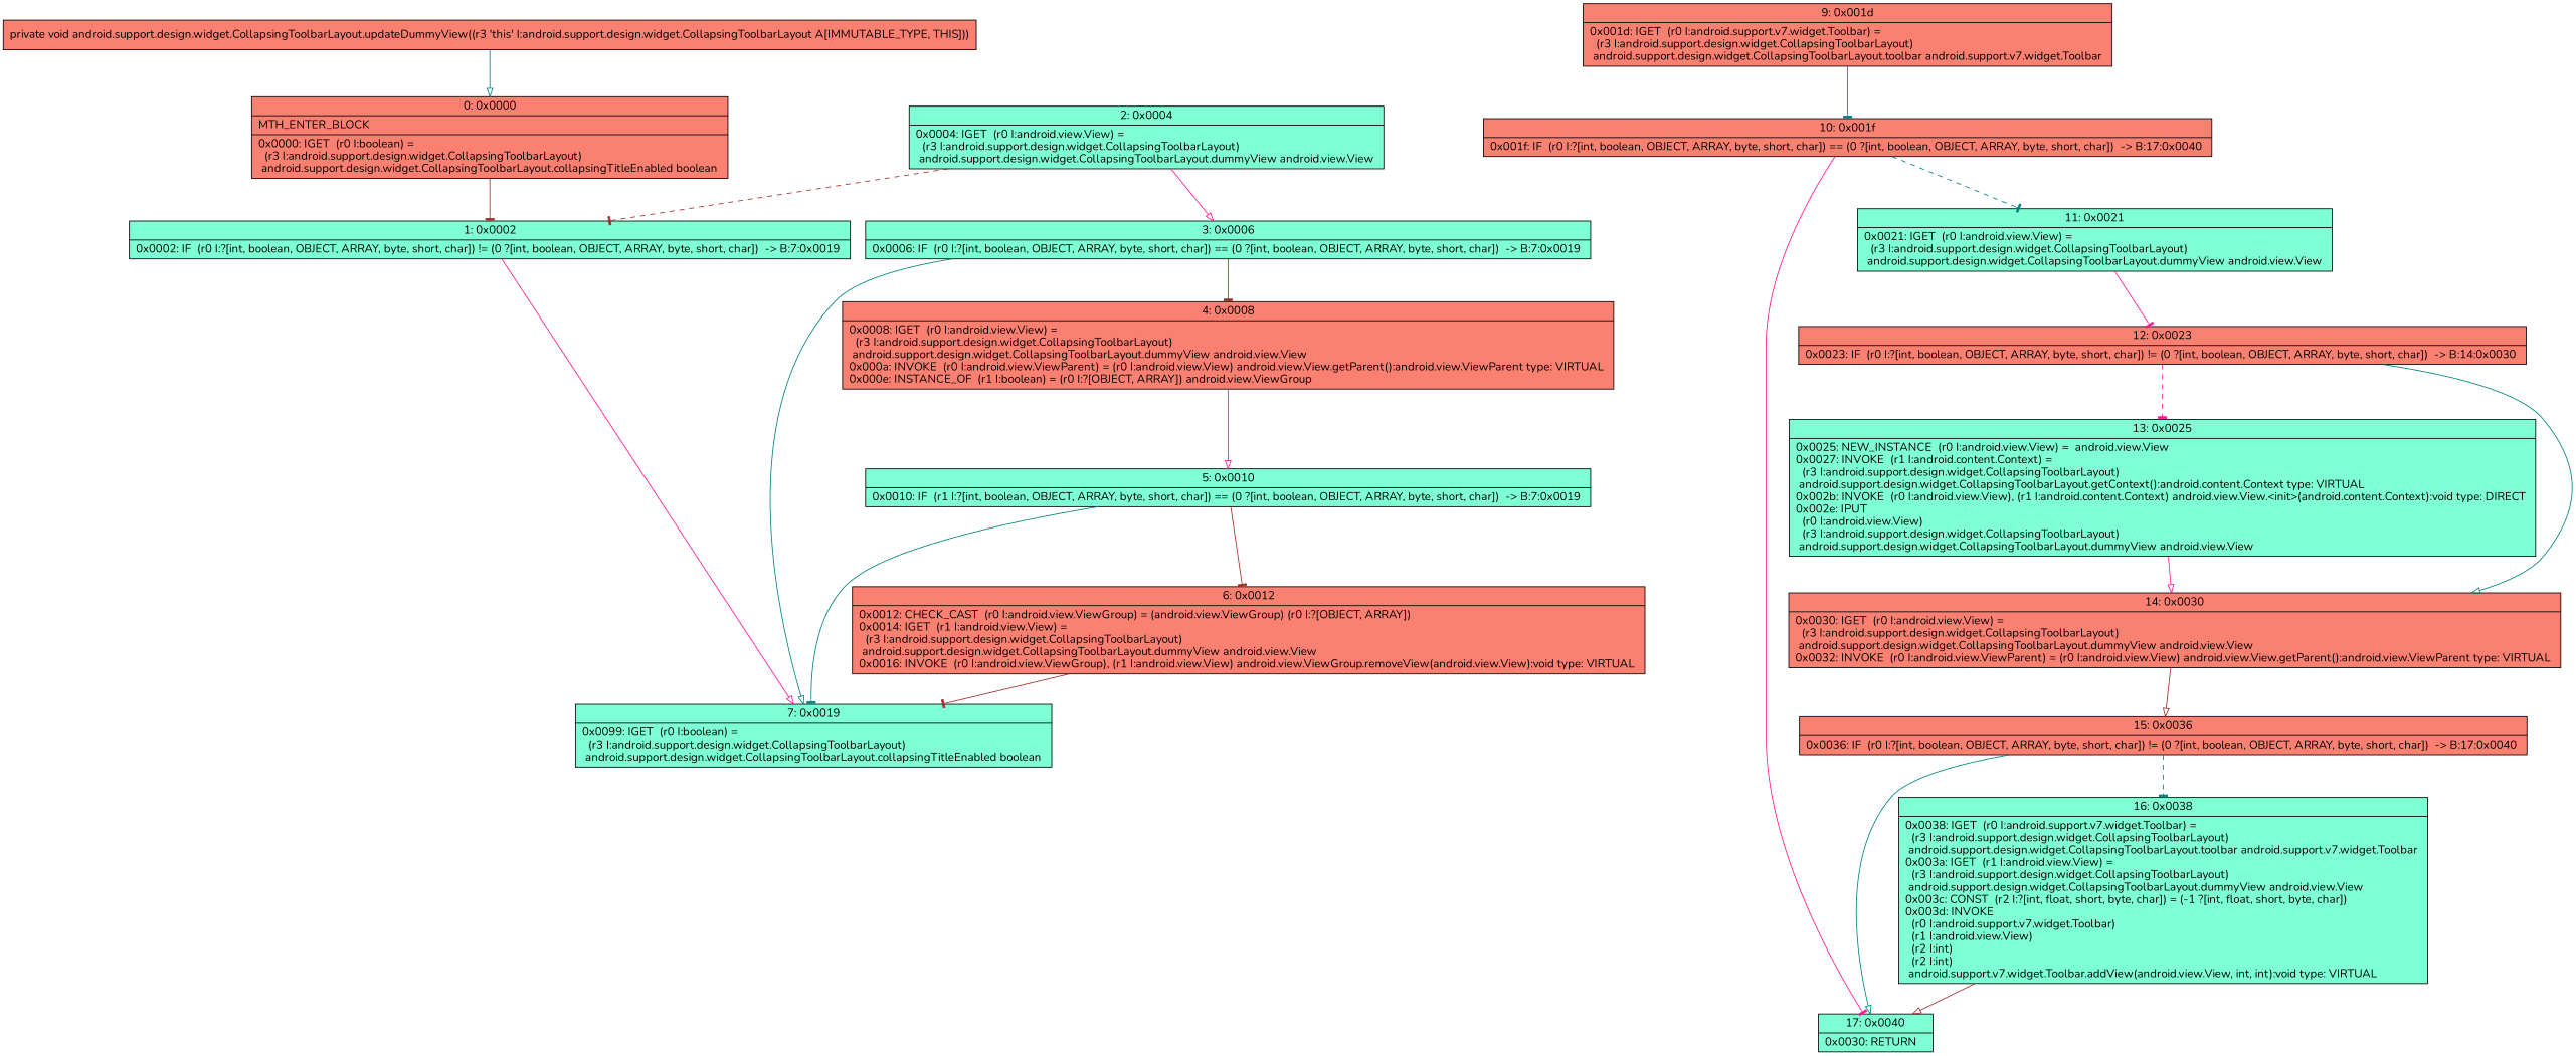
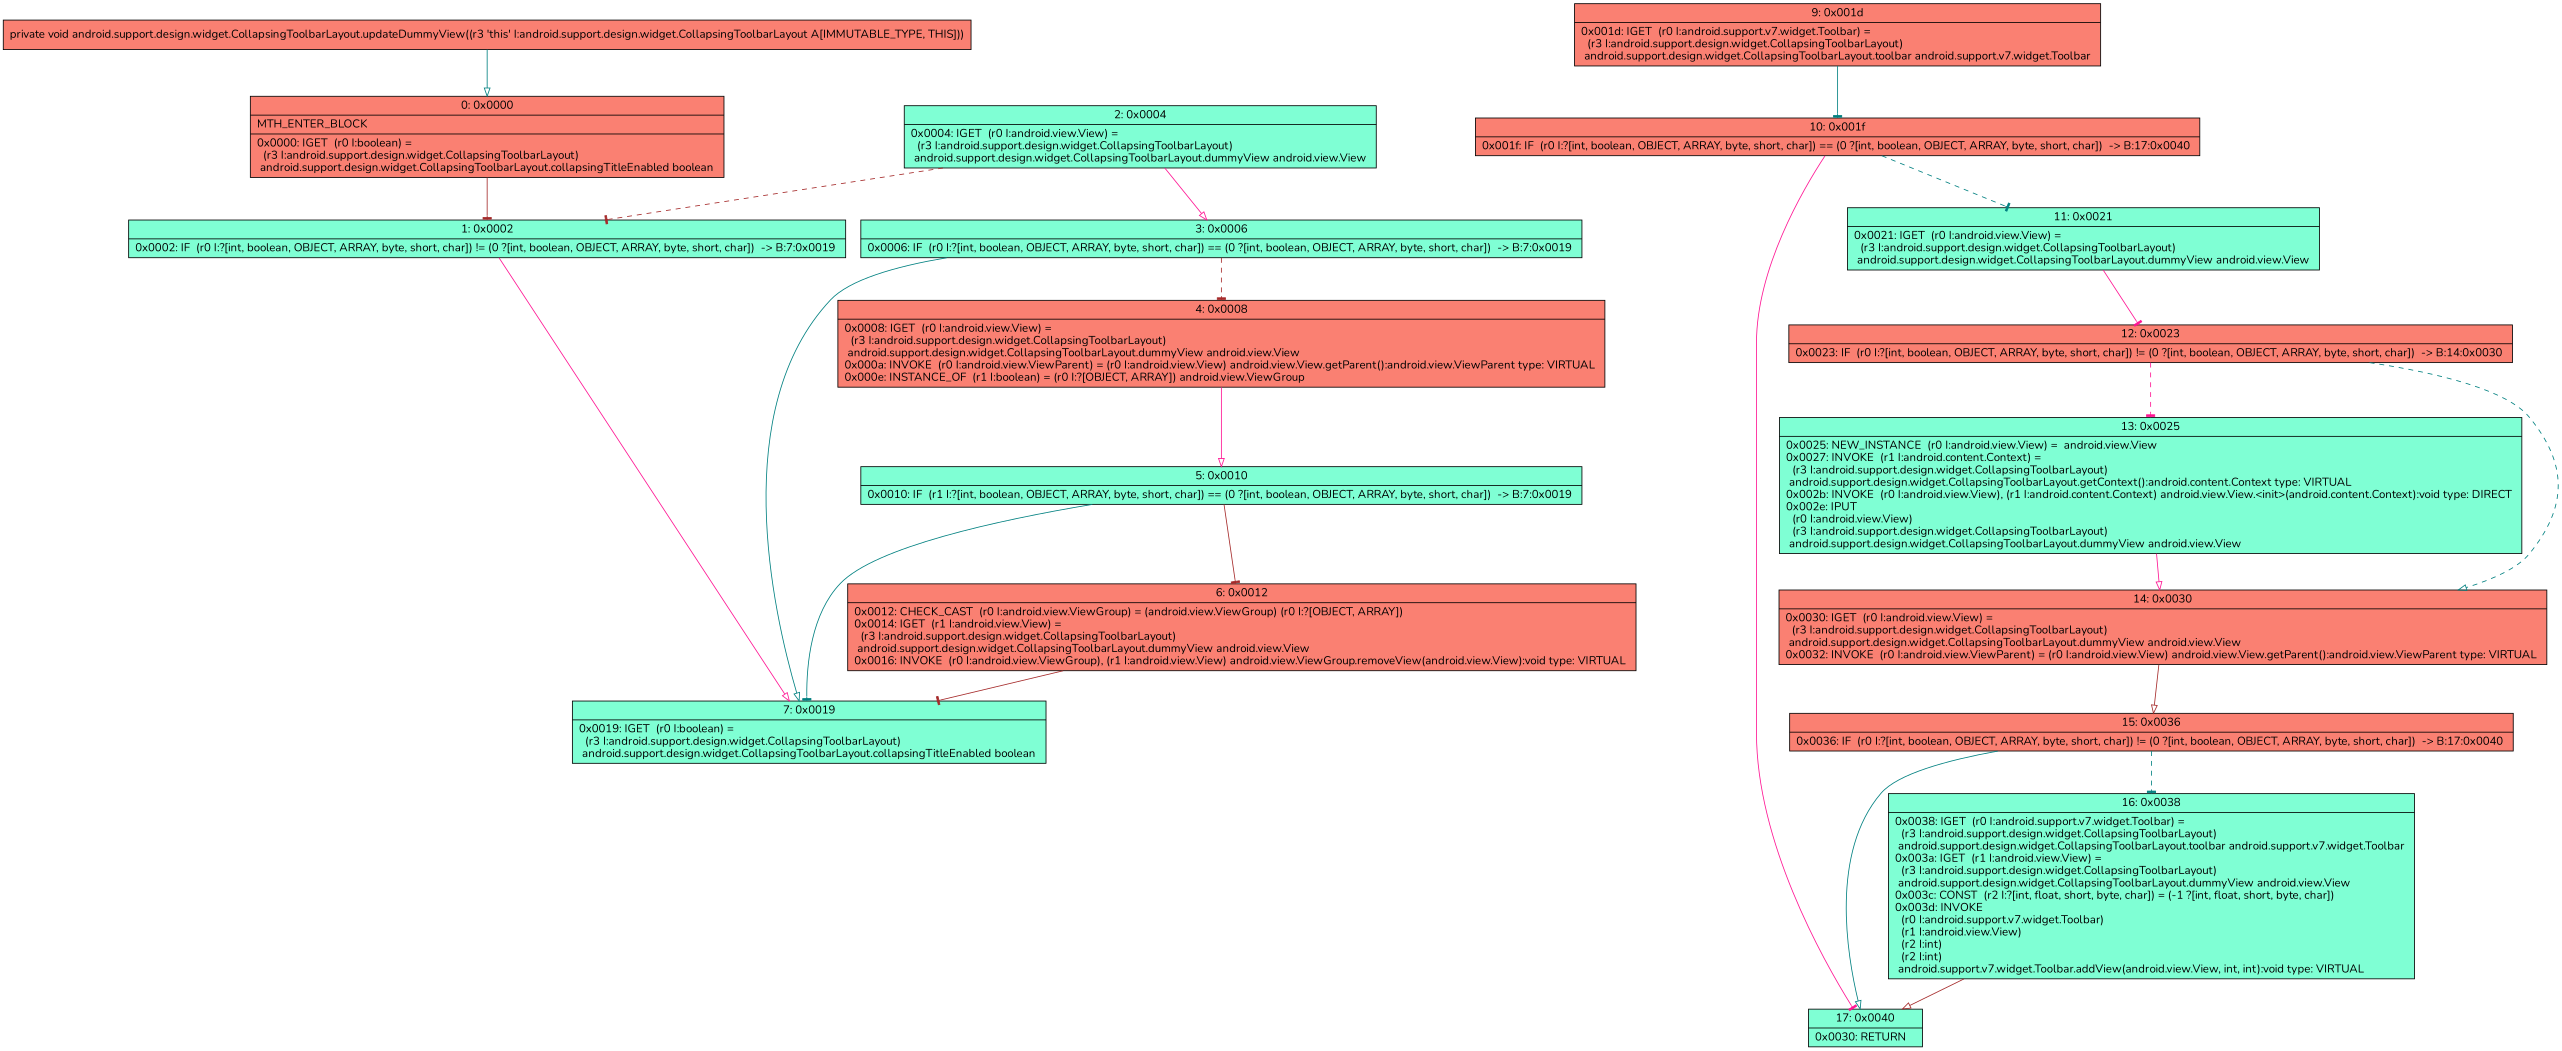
  digraph {
    fontname=Nunito
    node [fillcolor=salmon fontname=Nunito shape=record style=filled]
    edge [arrowhead=tee color=teal fontname=Nunito]
    n1 [label="{0\:\ 0x0000|MTH_ENTER_BLOCK\l|0x0000: IGET  (r0 I:boolean) = \l  (r3 I:android.support.design.widget.CollapsingToolbarLayout)\l android.support.design.widget.CollapsingToolbarLayout.collapsingTitleEnabled boolean \l}"]
    n2 [fillcolor=aquamarine label="{1\:\ 0x0002|0x0002: IF  (r0 I:?[int, boolean, OBJECT, ARRAY, byte, short, char]) != (0 ?[int, boolean, OBJECT, ARRAY, byte, short, char])  \-\> B:7:0x0019 \l}"]
-   n3 [fillcolor=aquamarine label="{7\:\ 0x0019|0x0099: IGET  (r0 I:boolean) = \l  (r3 I:android.support.design.widget.CollapsingToolbarLayout)\l android.support.design.widget.CollapsingToolbarLayout.collapsingTitleEnabled boolean \l}"]
+   n3 [fillcolor=aquamarine label="{7\:\ 0x0019|0x0019: IGET  (r0 I:boolean) = \l  (r3 I:android.support.design.widget.CollapsingToolbarLayout)\l android.support.design.widget.CollapsingToolbarLayout.collapsingTitleEnabled boolean \l}"]
    n4 [fillcolor=aquamarine label="{2\:\ 0x0004|0x0004: IGET  (r0 I:android.view.View) = \l  (r3 I:android.support.design.widget.CollapsingToolbarLayout)\l android.support.design.widget.CollapsingToolbarLayout.dummyView android.view.View \l}"]
    n5 [fillcolor=aquamarine label="{3\:\ 0x0006|0x0006: IF  (r0 I:?[int, boolean, OBJECT, ARRAY, byte, short, char]) == (0 ?[int, boolean, OBJECT, ARRAY, byte, short, char])  \-\> B:7:0x0019 \l}"]
    n6 [label="{4\:\ 0x0008|0x0008: IGET  (r0 I:android.view.View) = \l  (r3 I:android.support.design.widget.CollapsingToolbarLayout)\l android.support.design.widget.CollapsingToolbarLayout.dummyView android.view.View \l0x000a: INVOKE  (r0 I:android.view.ViewParent) = (r0 I:android.view.View) android.view.View.getParent():android.view.ViewParent type: VIRTUAL \l0x000e: INSTANCE_OF  (r1 I:boolean) = (r0 I:?[OBJECT, ARRAY]) android.view.ViewGroup \l}"]
    n7 [fillcolor=aquamarine label="{5\:\ 0x0010|0x0010: IF  (r1 I:?[int, boolean, OBJECT, ARRAY, byte, short, char]) == (0 ?[int, boolean, OBJECT, ARRAY, byte, short, char])  \-\> B:7:0x0019 \l}"]
    n8 [label="{6\:\ 0x0012|0x0012: CHECK_CAST  (r0 I:android.view.ViewGroup) = (android.view.ViewGroup) (r0 I:?[OBJECT, ARRAY]) \l0x0014: IGET  (r1 I:android.view.View) = \l  (r3 I:android.support.design.widget.CollapsingToolbarLayout)\l android.support.design.widget.CollapsingToolbarLayout.dummyView android.view.View \l0x0016: INVOKE  (r0 I:android.view.ViewGroup), (r1 I:android.view.View) android.view.ViewGroup.removeView(android.view.View):void type: VIRTUAL \l}"]
    n9 [label="{9\:\ 0x001d|0x001d: IGET  (r0 I:android.support.v7.widget.Toolbar) = \l  (r3 I:android.support.design.widget.CollapsingToolbarLayout)\l android.support.design.widget.CollapsingToolbarLayout.toolbar android.support.v7.widget.Toolbar \l}"]
    n10 [label="{10\:\ 0x001f|0x001f: IF  (r0 I:?[int, boolean, OBJECT, ARRAY, byte, short, char]) == (0 ?[int, boolean, OBJECT, ARRAY, byte, short, char])  \-\> B:17:0x0040 \l}"]
    n11 [fillcolor=aquamarine label="{17\:\ 0x0040|0x0030: RETURN   \l}"]
    n12 [fillcolor=aquamarine label="{11\:\ 0x0021|0x0021: IGET  (r0 I:android.view.View) = \l  (r3 I:android.support.design.widget.CollapsingToolbarLayout)\l android.support.design.widget.CollapsingToolbarLayout.dummyView android.view.View \l}"]
    n13 [label="{12\:\ 0x0023|0x0023: IF  (r0 I:?[int, boolean, OBJECT, ARRAY, byte, short, char]) != (0 ?[int, boolean, OBJECT, ARRAY, byte, short, char])  \-\> B:14:0x0030 \l}"]
    n14 [fillcolor=aquamarine label="{13\:\ 0x0025|0x0025: NEW_INSTANCE  (r0 I:android.view.View) =  android.view.View \l0x0027: INVOKE  (r1 I:android.content.Context) = \l  (r3 I:android.support.design.widget.CollapsingToolbarLayout)\l android.support.design.widget.CollapsingToolbarLayout.getContext():android.content.Context type: VIRTUAL \l0x002b: INVOKE  (r0 I:android.view.View), (r1 I:android.content.Context) android.view.View.\<init\>(android.content.Context):void type: DIRECT \l0x002e: IPUT  \l  (r0 I:android.view.View)\l  (r3 I:android.support.design.widget.CollapsingToolbarLayout)\l android.support.design.widget.CollapsingToolbarLayout.dummyView android.view.View \l}"]
    n15 [label="{14\:\ 0x0030|0x0030: IGET  (r0 I:android.view.View) = \l  (r3 I:android.support.design.widget.CollapsingToolbarLayout)\l android.support.design.widget.CollapsingToolbarLayout.dummyView android.view.View \l0x0032: INVOKE  (r0 I:android.view.ViewParent) = (r0 I:android.view.View) android.view.View.getParent():android.view.ViewParent type: VIRTUAL \l}"]
    n16 [label="{15\:\ 0x0036|0x0036: IF  (r0 I:?[int, boolean, OBJECT, ARRAY, byte, short, char]) != (0 ?[int, boolean, OBJECT, ARRAY, byte, short, char])  \-\> B:17:0x0040 \l}"]
    n17 [fillcolor=aquamarine label="{16\:\ 0x0038|0x0038: IGET  (r0 I:android.support.v7.widget.Toolbar) = \l  (r3 I:android.support.design.widget.CollapsingToolbarLayout)\l android.support.design.widget.CollapsingToolbarLayout.toolbar android.support.v7.widget.Toolbar \l0x003a: IGET  (r1 I:android.view.View) = \l  (r3 I:android.support.design.widget.CollapsingToolbarLayout)\l android.support.design.widget.CollapsingToolbarLayout.dummyView android.view.View \l0x003c: CONST  (r2 I:?[int, float, short, byte, char]) = (\-1 ?[int, float, short, byte, char]) \l0x003d: INVOKE  \l  (r0 I:android.support.v7.widget.Toolbar)\l  (r1 I:android.view.View)\l  (r2 I:int)\l  (r2 I:int)\l android.support.v7.widget.Toolbar.addView(android.view.View, int, int):void type: VIRTUAL \l}"]
    n18 [label="{private void android.support.design.widget.CollapsingToolbarLayout.updateDummyView((r3 'this' I:android.support.design.widget.CollapsingToolbarLayout A[IMMUTABLE_TYPE, THIS])) }"]
    n1 -> n2 [color=brown]
    n2 -> n3 [arrowhead=onormal color=deeppink]
    n4 -> n2 [color=brown style=dashed]
    n4 -> n5 [arrowhead=onormal color=deeppink]
    n5 -> n3 [arrowhead=onormal]
-   n5 -> n6 [color=brown style=solid]
+   n5 -> n6 [color=brown style=dashed]
    n6 -> n7 [arrowhead=onormal color=deeppink]
    n7 -> n3
    n7 -> n8 [color=brown style=solid]
    n8 -> n3 [color=brown]
    n9 -> n10
    n10 -> n11 [color=deeppink]
    n10 -> n12 [style=dashed]
    n12 -> n13 [color=deeppink]
    n13 -> n14 [color=deeppink style=dashed]
-   n13 -> n15 [arrowhead=onormal]
+   n13 -> n15 [arrowhead=onormal style=dashed]
    n14 -> n15 [arrowhead=onormal color=deeppink]
    n15 -> n16 [arrowhead=onormal color=brown]
    n16 -> n11 [arrowhead=onormal]
    n16 -> n17 [style=dashed]
    n17 -> n11 [arrowhead=onormal color=brown]
    n18 -> n1 [arrowhead=onormal]
  }
